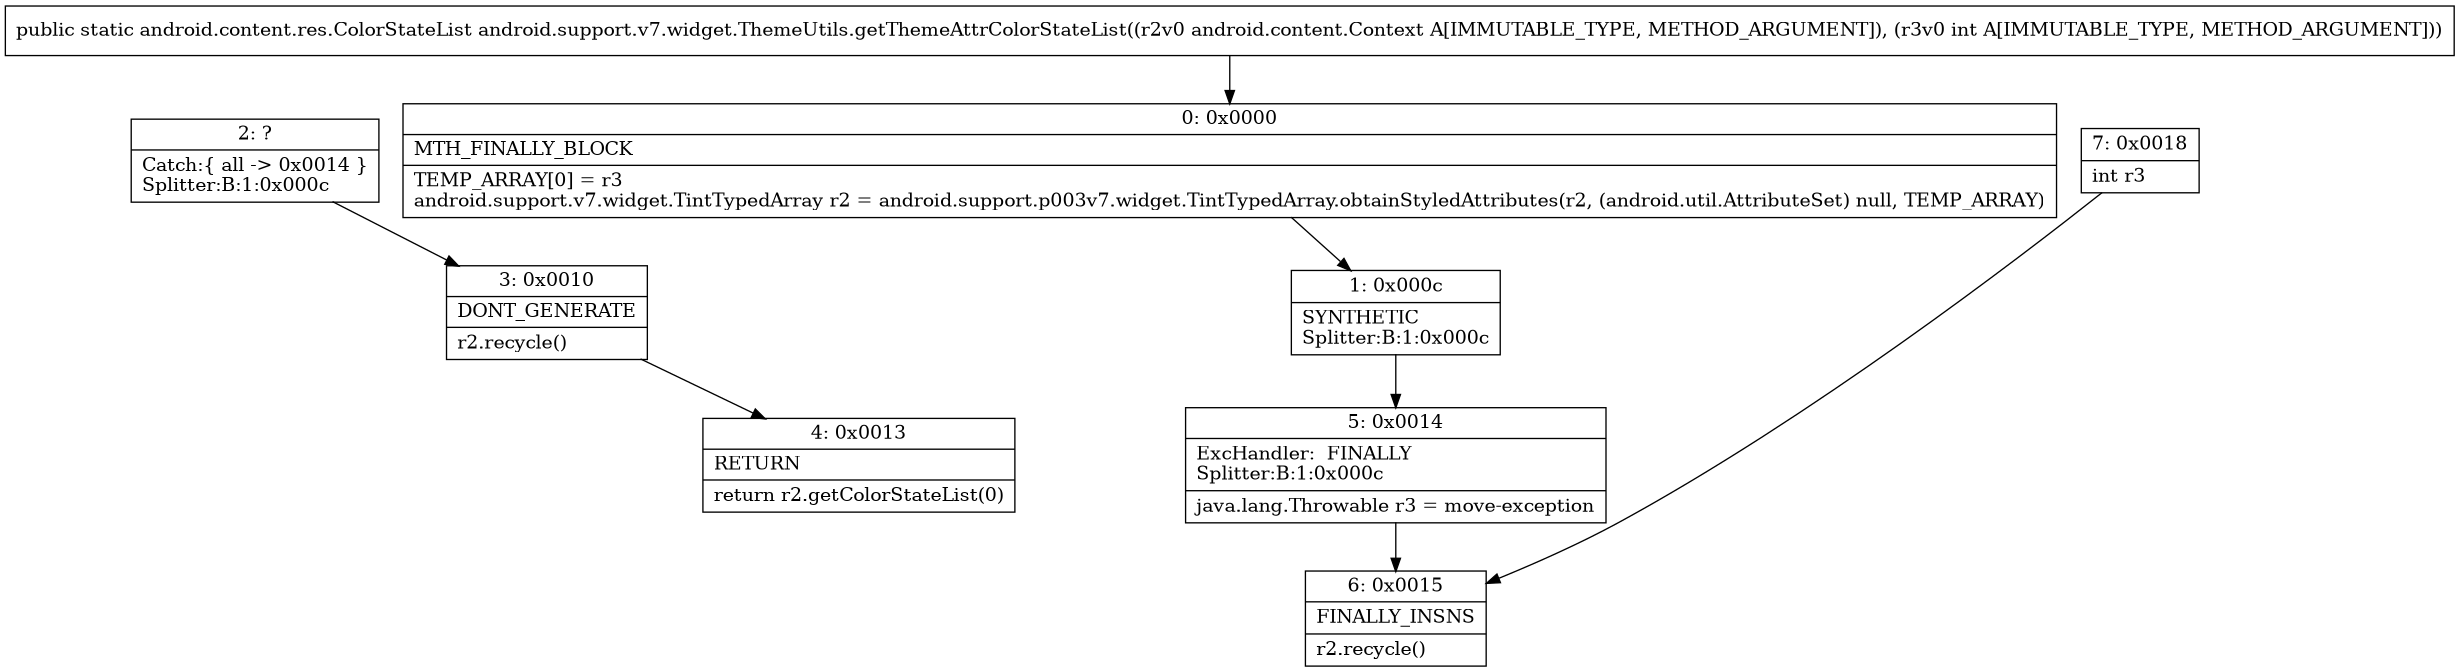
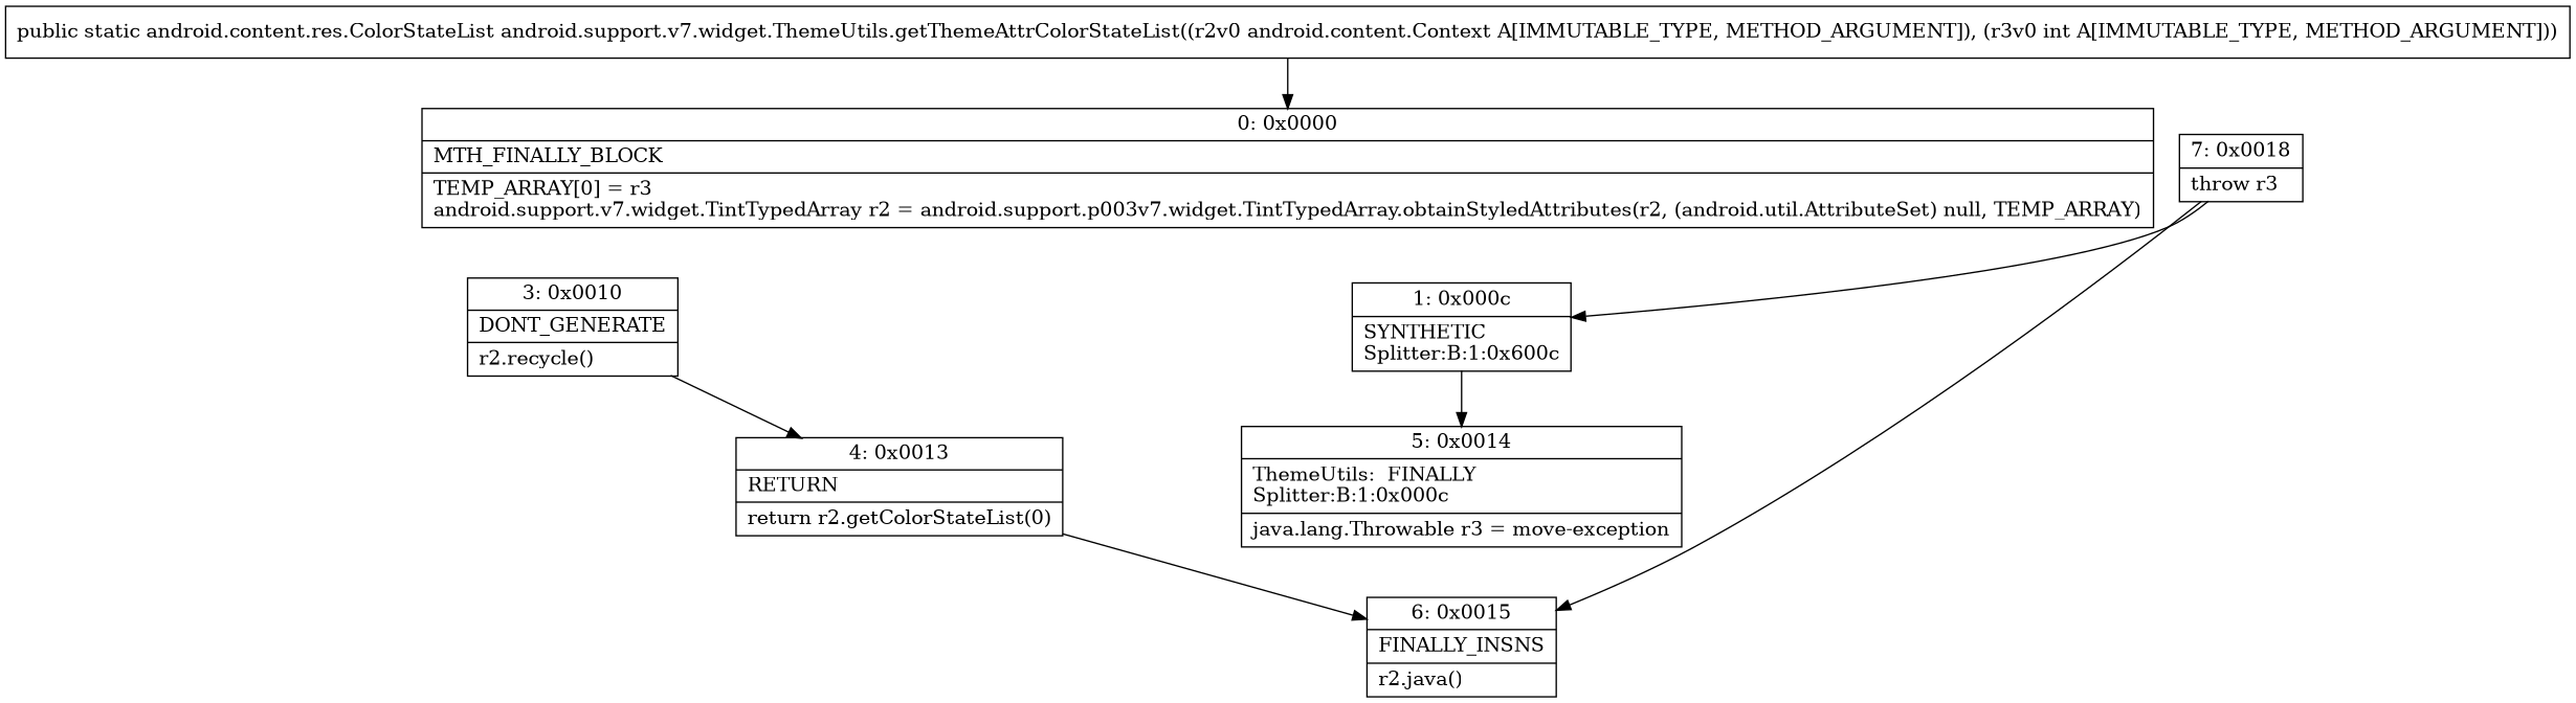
  digraph {
    node [shape=record]
    n1 [label="{0\:\ 0x0000|MTH_FINALLY_BLOCK\l|TEMP_ARRAY[0] = r3\landroid.support.v7.widget.TintTypedArray r2 = android.support.p003v7.widget.TintTypedArray.obtainStyledAttributes(r2, (android.util.AttributeSet) null, TEMP_ARRAY)\l}"]
-   n2 [label="{1\:\ 0x000c|SYNTHETIC\lSplitter:B:1:0x000c\l}"]
-   n3 [label="{5\:\ 0x0014|ExcHandler:  FINALLY\lSplitter:B:1:0x000c\l|java.lang.Throwable r3 = move\-exception\l}"]
-   n4 [label="{2\:\ ?|Catch:\{ all \-\> 0x0014 \}\lSplitter:B:1:0x000c\l}"]
+   n2 [label="{1\:\ 0x000c|SYNTHETIC\lSplitter:B:1:0x600c\l}"]
+   n3 [label="{5\:\ 0x0014|ThemeUtils:  FINALLY\lSplitter:B:1:0x000c\l|java.lang.Throwable r3 = move\-exception\l}"]
    n5 [label="{3\:\ 0x0010|DONT_GENERATE\l|r2.recycle()\l}"]
-   n6 [label="{6\:\ 0x0015|FINALLY_INSNS\l|r2.recycle()\l}"]
+   n6 [label="{6\:\ 0x0015|FINALLY_INSNS\l|r2.java()\l}"]
    n7 [label="{4\:\ 0x0013|RETURN\l|return r2.getColorStateList(0)\l}"]
-   n8 [label="{7\:\ 0x0018|int r3\l}"]
+   n8 [label="{7\:\ 0x0018|throw r3\l}"]
    n9 [label="{public static android.content.res.ColorStateList android.support.v7.widget.ThemeUtils.getThemeAttrColorStateList((r2v0 android.content.Context A[IMMUTABLE_TYPE, METHOD_ARGUMENT]), (r3v0 int A[IMMUTABLE_TYPE, METHOD_ARGUMENT])) }"]
-   n1 -> n2
+   n8 -> n2
    n2 -> n3
-   n3 -> n6
-   n4 -> n5
+   n7 -> n6
    n5 -> n7
    n8 -> n6
    n9 -> n1
  }
